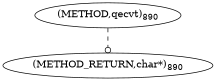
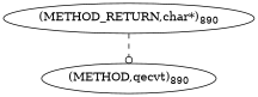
  digraph {
    n1 [label=<(METHOD,qecvt)<SUB>890</SUB>>]
    n2 [label=<(METHOD_RETURN,char*)<SUB>890</SUB>>]
-   n1 -> n2 [style=dashed arrowhead=odot]
+   n2 -> n1 [style=dashed arrowhead=odot]
  }
